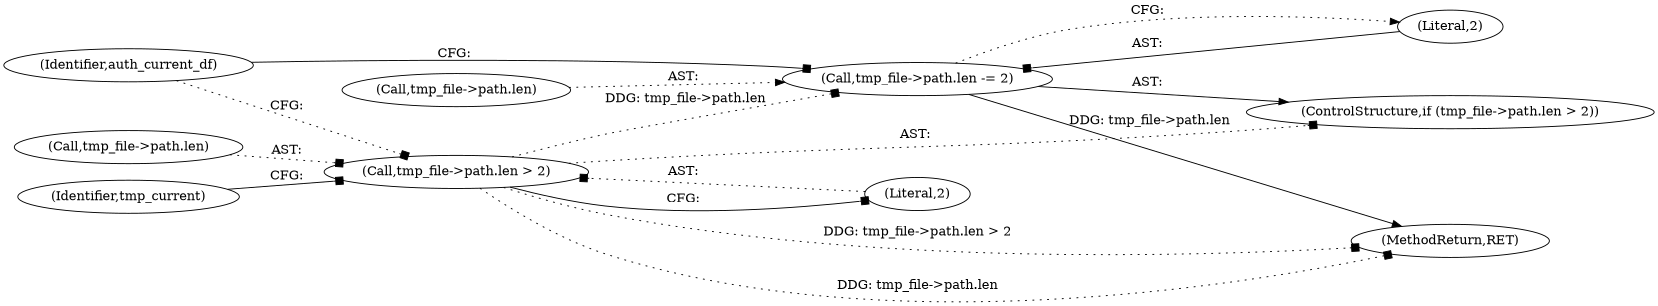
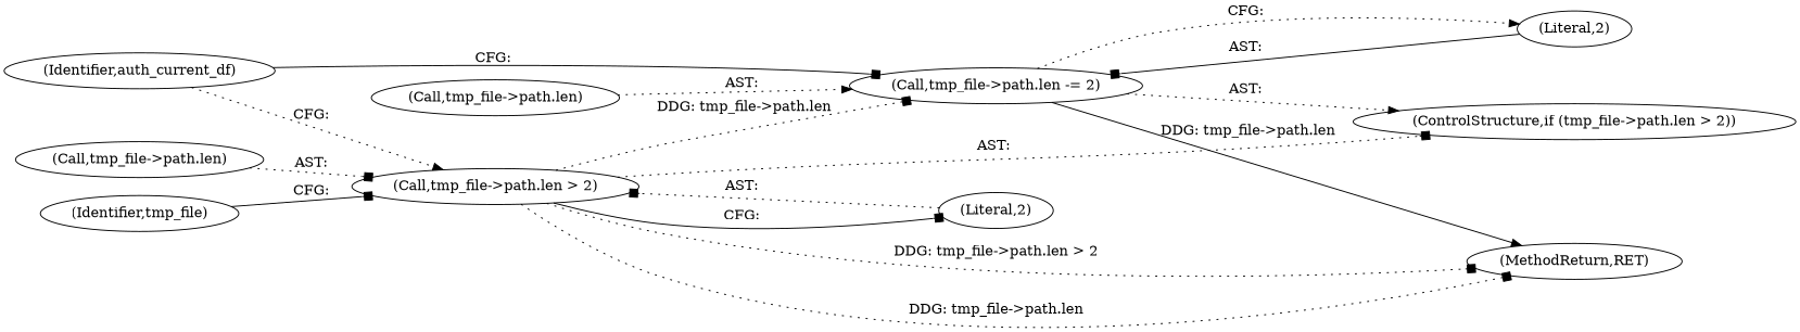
  digraph {
    rankdir=LR
    edge [arrowhead=box style=dotted]
    n1 [label="(Call,tmp_file->path.len -= 2)"]
    n2 [label="(ControlStructure,if (tmp_file->path.len > 2))"]
    n3 [label="(Literal,2)"]
    n4 [label="(MethodReturn,RET)"]
    n5 [label="(Call,tmp_file->path.len > 2)"]
    n6 [label="(Literal,2)"]
    n7 [label="(Identifier,auth_current_df)"]
    n8 [label="(Call,tmp_file->path.len)"]
    n9 [label="(Call,tmp_file->path.len)"]
-   n10 [label="(Identifier,tmp_current)"]
-   n1 -> n2 [arrowhead=normal label="AST: " style=solid]
+   n10 [label="(Identifier,tmp_file)"]
+   n1 -> n2 [arrowhead=normal label="AST: "]
    n1 -> n3 [arrowhead=normal label="CFG: "]
    n1 -> n4 [arrowhead=normal label="DDG: tmp_file->path.len" style=solid]
    n3 -> n1 [label="AST: " style=solid]
    n5 -> n1 [label="DDG: tmp_file->path.len"]
    n5 -> n2 [label="AST: "]
    n5 -> n4 [label="DDG: tmp_file->path.len"]
    n5 -> n4 [label="DDG: tmp_file->path.len > 2"]
    n5 -> n6 [label="CFG: " style=solid]
    n6 -> n5 [label="AST: "]
    n7 -> n1 [label="CFG: " style=solid]
-   n7 -> n5 [label="CFG: "]
+   n7 -> n5 [arrowhead=normal label="CFG: "]
    n8 -> n1 [arrowhead=normal label="AST: "]
    n9 -> n5 [label="AST: "]
    n10 -> n5 [label="CFG: " style=solid]
  }
